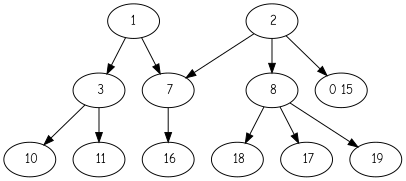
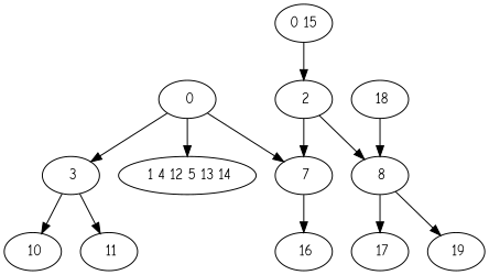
  digraph {
    fontname="Comic Neue"
    node [fontname="Comic Neue"]
    edge [fontname="Comic Neue"]
-   " 0" [label=1]
+   " 0"
    " 3"
+   " 1 4 12 5 13 14"
    " 7"
    " 10"
    " 11"
    " 2"
    " 8"
    n9 [label="0 15"]
    " 16"
    " 18"
    " 17"
    " 19"
    " 0" -> " 3"
+   " 0" -> " 1 4 12 5 13 14"
    " 0" -> " 7"
    " 3" -> " 10"
    " 3" -> " 11"
    " 7" -> " 16"
    " 2" -> " 7"
    " 2" -> " 8"
-   " 2" -> n9
-   " 8" -> " 18"
+   n9 -> " 2"
+   " 18" -> " 8"
    " 8" -> " 17"
    " 8" -> " 19"
  }
